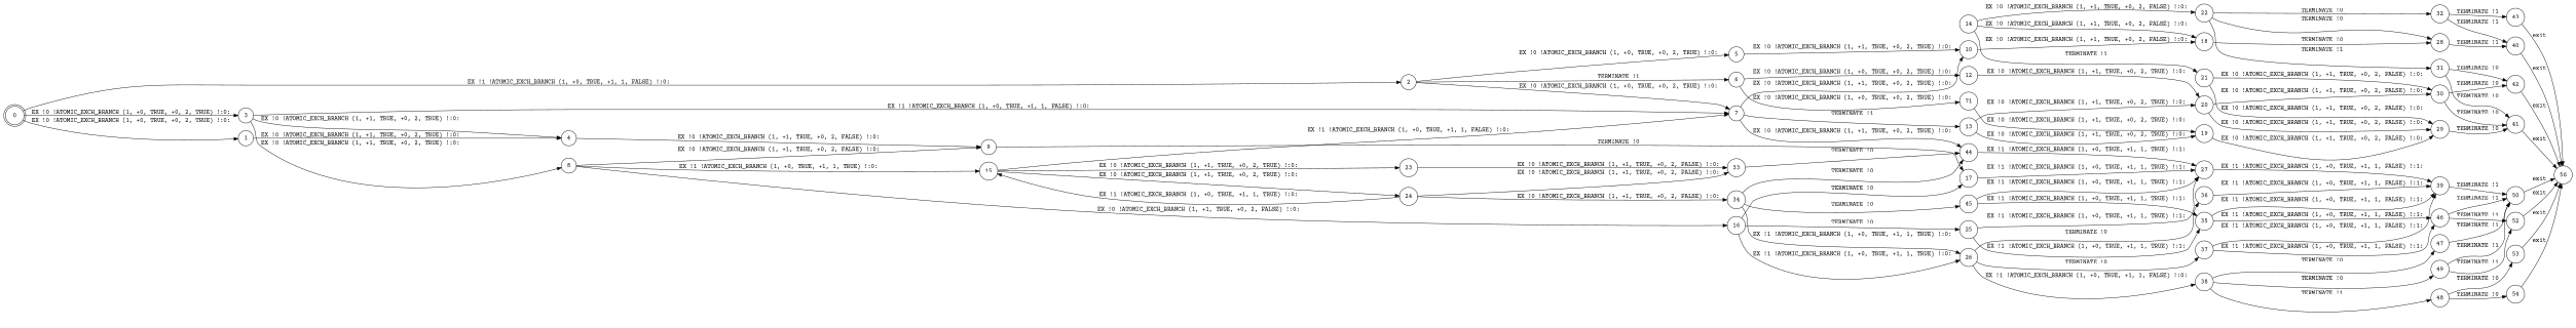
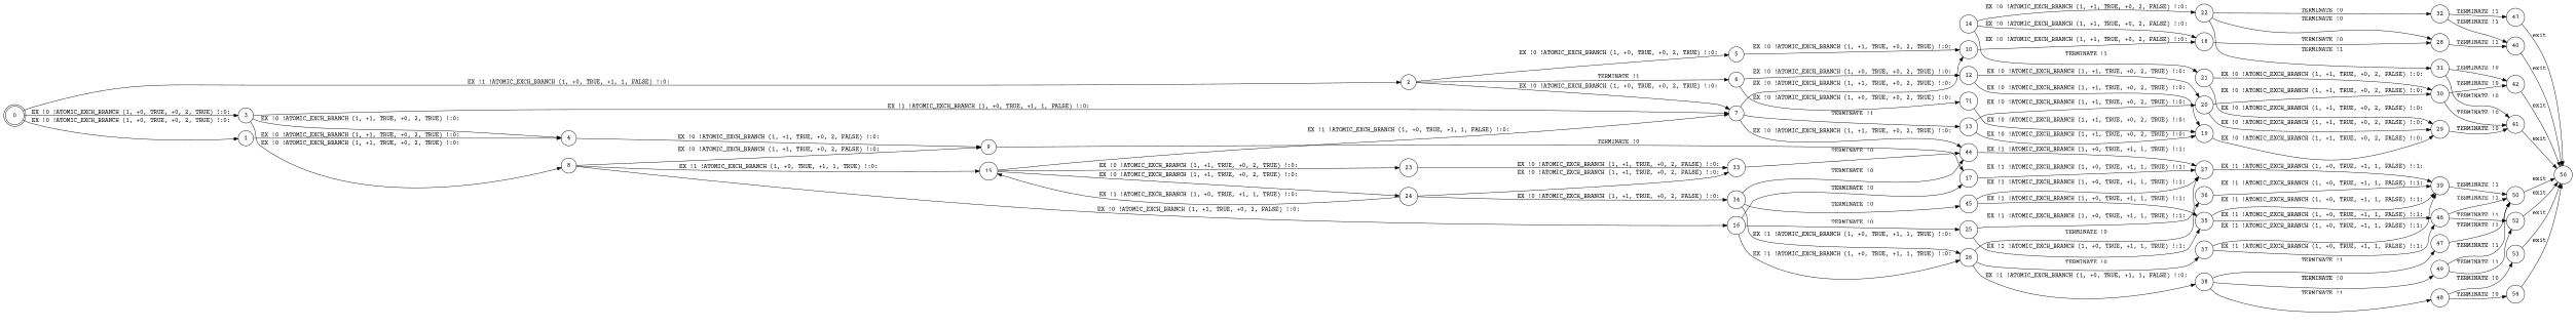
  digraph {
    fontname="Courier Prime"
    rankdir=LR
    node [fontname="Courier Prime" shape=circle]
    edge [fontname="Courier Prime"]
    0 [peripheries=2]
    1
    2
    3
    4
    5
    6
    7
    8
    9
    10
    n12 [label=71]
    12
    13
    44
    15
    16
    17
    18
    19
    20
    14
    21
    22
    23
    24
    25
    26
    27
    28
    29
    30
    31
    32
    33
    34
    35
    36
    37
    38
    39
    40
    41
    42
    43
    45
    46
    47
    48
    49
    50
    n52 [label=56]
    52
    53
    54
    0 -> 1 [label="EX !0 !ATOMIC_EXCH_BRANCH (1, +0, TRUE, +0, 2, TRUE) !:0:"]
    0 -> 2 [label="EX !1 !ATOMIC_EXCH_BRANCH (1, +0, TRUE, +1, 1, FALSE) !:0:"]
    0 -> 3 [label="EX !0 !ATOMIC_EXCH_BRANCH (1, +0, TRUE, +0, 2, TRUE) !:0:"]
    1 -> 4 [label="EX !0 !ATOMIC_EXCH_BRANCH (1, +1, TRUE, +0, 2, TRUE) !:0:"]
    2 -> 5 [label="EX !0 !ATOMIC_EXCH_BRANCH (1, +0, TRUE, +0, 2, TRUE) !:0:"]
    2 -> 6 [label="TERMINATE !1"]
    2 -> 7 [label="EX !0 !ATOMIC_EXCH_BRANCH (1, +0, TRUE, +0, 2, TRUE) !:0:"]
    3 -> 4 [label="EX !0 !ATOMIC_EXCH_BRANCH (1, +1, TRUE, +0, 2, TRUE) !:0:"]
    3 -> 7 [label="EX !1 !ATOMIC_EXCH_BRANCH (1, +0, TRUE, +1, 1, FALSE) !:0:"]
    3 -> 8 [label="EX !0 !ATOMIC_EXCH_BRANCH (1, +1, TRUE, +0, 2, TRUE) !:0:"]
    4 -> 9 [label="EX !0 !ATOMIC_EXCH_BRANCH (1, +1, TRUE, +0, 2, FALSE) !:0:"]
    5 -> 10 [label="EX !0 !ATOMIC_EXCH_BRANCH (1, +1, TRUE, +0, 2, TRUE) !:0:"]
    6 -> n12 [label="EX !0 !ATOMIC_EXCH_BRANCH (1, +0, TRUE, +0, 2, TRUE) !:0:"]
    6 -> 12 [label="EX !0 !ATOMIC_EXCH_BRANCH (1, +0, TRUE, +0, 2, TRUE) !:0:"]
    7 -> 10 [label="EX !0 !ATOMIC_EXCH_BRANCH (1, +1, TRUE, +0, 2, TRUE) !:0:"]
    7 -> 13 [label="TERMINATE !1"]
    7 -> 44 [label="EX !0 !ATOMIC_EXCH_BRANCH (1, +1, TRUE, +0, 2, TRUE) !:0:"]
    8 -> 9 [label="EX !0 !ATOMIC_EXCH_BRANCH (1, +1, TRUE, +0, 2, FALSE) !:0:"]
    8 -> 15 [label="EX !1 !ATOMIC_EXCH_BRANCH (1, +0, TRUE, +1, 1, TRUE) !:0:"]
    8 -> 16 [label="EX !0 !ATOMIC_EXCH_BRANCH (1, +1, TRUE, +0, 2, FALSE) !:0:"]
    9 -> 17 [label="TERMINATE !0"]
    10 -> 18 [label="EX !0 !ATOMIC_EXCH_BRANCH (1, +1, TRUE, +0, 2, FALSE) !:0:"]
    n12 -> 19 [label="EX !0 !ATOMIC_EXCH_BRANCH (1, +1, TRUE, +0, 2, TRUE) !:0:"]
+   12 -> 19 [label="EX !0 !ATOMIC_EXCH_BRANCH (1, +1, TRUE, +0, 2, TRUE) !:0:"]
    12 -> 20 [label="EX !0 !ATOMIC_EXCH_BRANCH (1, +1, TRUE, +0, 2, TRUE) !:0:"]
    13 -> 19 [label="EX !0 !ATOMIC_EXCH_BRANCH (1, +1, TRUE, +0, 2, TRUE) !:0:"]
    13 -> 20 [label="EX !0 !ATOMIC_EXCH_BRANCH (1, +1, TRUE, +0, 2, TRUE) !:0:"]
    44 -> 27 [label="EX !1 !ATOMIC_EXCH_BRANCH (1, +0, TRUE, +1, 1, TRUE) !:1:"]
    15 -> 7 [label="EX !1 !ATOMIC_EXCH_BRANCH (1, +0, TRUE, +1, 1, FALSE) !:0:"]
    15 -> 23 [label="EX !0 !ATOMIC_EXCH_BRANCH (1, +1, TRUE, +0, 2, TRUE) !:0:"]
    15 -> 24 [label="EX !0 !ATOMIC_EXCH_BRANCH (1, +1, TRUE, +0, 2, TRUE) !:0:"]
    16 -> 17 [label="TERMINATE !0"]
    16 -> 25 [label="TERMINATE !0"]
    16 -> 26 [label="EX !1 !ATOMIC_EXCH_BRANCH (1, +0, TRUE, +1, 1, TRUE) !:0:"]
    17 -> 27 [label="EX !1 !ATOMIC_EXCH_BRANCH (1, +0, TRUE, +1, 1, TRUE) !:1:"]
    18 -> 28 [label="TERMINATE !0"]
    19 -> 29 [label="EX !0 !ATOMIC_EXCH_BRANCH (1, +1, TRUE, +0, 2, FALSE) !:0:"]
    20 -> 29 [label="EX !0 !ATOMIC_EXCH_BRANCH (1, +1, TRUE, +0, 2, FALSE) !:0:"]
    20 -> 30 [label="EX !0 !ATOMIC_EXCH_BRANCH (1, +1, TRUE, +0, 2, FALSE) !:0:"]
    14 -> 18 [label="EX !0 !ATOMIC_EXCH_BRANCH (1, +1, TRUE, +0, 2, FALSE) !:0:"]
    14 -> 21 [label="TERMINATE !1"]
    14 -> 22 [label="EX !0 !ATOMIC_EXCH_BRANCH (1, +1, TRUE, +0, 2, FALSE) !:0:"]
    21 -> 29 [label="EX !0 !ATOMIC_EXCH_BRANCH (1, +1, TRUE, +0, 2, FALSE) !:0:"]
    21 -> 30 [label="EX !0 !ATOMIC_EXCH_BRANCH (1, +1, TRUE, +0, 2, FALSE) !:0:"]
    22 -> 28 [label="TERMINATE !0"]
    22 -> 31 [label="TERMINATE !1"]
    22 -> 32 [label="TERMINATE !0"]
    23 -> 33 [label="EX !0 !ATOMIC_EXCH_BRANCH (1, +1, TRUE, +0, 2, FALSE) !:0:"]
    24 -> 15 [label="EX !1 !ATOMIC_EXCH_BRANCH (1, +0, TRUE, +1, 1, TRUE) !:0:"]
    24 -> 33 [label="EX !0 !ATOMIC_EXCH_BRANCH (1, +1, TRUE, +0, 2, FALSE) !:0:"]
    24 -> 34 [label="EX !0 !ATOMIC_EXCH_BRANCH (1, +1, TRUE, +0, 2, FALSE) !:0:"]
    25 -> 27 [label="EX !1 !ATOMIC_EXCH_BRANCH (1, +0, TRUE, +1, 1, TRUE) !:1:"]
    25 -> 35 [label="EX !1 !ATOMIC_EXCH_BRANCH (1, +0, TRUE, +1, 1, TRUE) !:1:"]
    26 -> 36 [label="TERMINATE !0"]
    26 -> 37 [label="TERMINATE !0"]
    26 -> 38 [label="EX !1 !ATOMIC_EXCH_BRANCH (1, +0, TRUE, +1, 1, FALSE) !:0:"]
    27 -> 39 [label="EX !1 !ATOMIC_EXCH_BRANCH (1, +0, TRUE, +1, 1, FALSE) !:1:"]
    28 -> 40 [label="TERMINATE !1"]
    29 -> 41 [label="TERMINATE !0"]
    30 -> 41 [label="TERMINATE !0"]
    30 -> 42 [label="TERMINATE !0"]
    31 -> 41 [label="TERMINATE !0"]
    31 -> 42 [label="TERMINATE !0"]
    32 -> 40 [label="TERMINATE !1"]
    32 -> 43 [label="TERMINATE !1"]
    33 -> 44 [label="TERMINATE !0"]
    34 -> 44 [label="TERMINATE !0"]
    34 -> 26 [label="EX !1 !ATOMIC_EXCH_BRANCH (1, +0, TRUE, +1, 1, TRUE) !:0:"]
    34 -> 45 [label="TERMINATE !0"]
    35 -> 39 [label="EX !1 !ATOMIC_EXCH_BRANCH (1, +0, TRUE, +1, 1, FALSE) !:1:"]
    35 -> 46 [label="EX !1 !ATOMIC_EXCH_BRANCH (1, +0, TRUE, +1, 1, FALSE) !:1:"]
    36 -> 39 [label="EX !1 !ATOMIC_EXCH_BRANCH (1, +0, TRUE, +1, 1, FALSE) !:1:"]
    37 -> 39 [label="EX !1 !ATOMIC_EXCH_BRANCH (1, +0, TRUE, +1, 1, FALSE) !:1:"]
    37 -> 46 [label="EX !1 !ATOMIC_EXCH_BRANCH (1, +0, TRUE, +1, 1, FALSE) !:1:"]
-   38 -> 47 [label="TERMINATE !0"]
+   38 -> 47 [label="TERMINATE !1"]
    38 -> 48 [label="TERMINATE !1"]
    38 -> 49 [label="TERMINATE !0"]
    39 -> 50 [label="TERMINATE !1"]
    40 -> n52 [label=exit]
    41 -> n52 [label=exit]
    42 -> n52 [label=exit]
    43 -> n52 [label=exit]
    45 -> 27 [label="EX !1 !ATOMIC_EXCH_BRANCH (1, +0, TRUE, +1, 1, TRUE) !:1:"]
    45 -> 35 [label="EX !1 !ATOMIC_EXCH_BRANCH (1, +0, TRUE, +1, 1, TRUE) !:1:"]
    46 -> 50 [label="TERMINATE !1"]
    46 -> 52 [label="TERMINATE !1"]
    47 -> 50 [label="TERMINATE !1"]
    48 -> 53 [label="TERMINATE !0"]
    48 -> 54 [label="TERMINATE !0"]
    49 -> 50 [label="TERMINATE !1"]
    49 -> 52 [label="TERMINATE !1"]
    50 -> n52 [label=exit]
    52 -> n52 [label=exit]
    53 -> n52 [label=exit]
    54 -> n52 [label=exit]
  }
